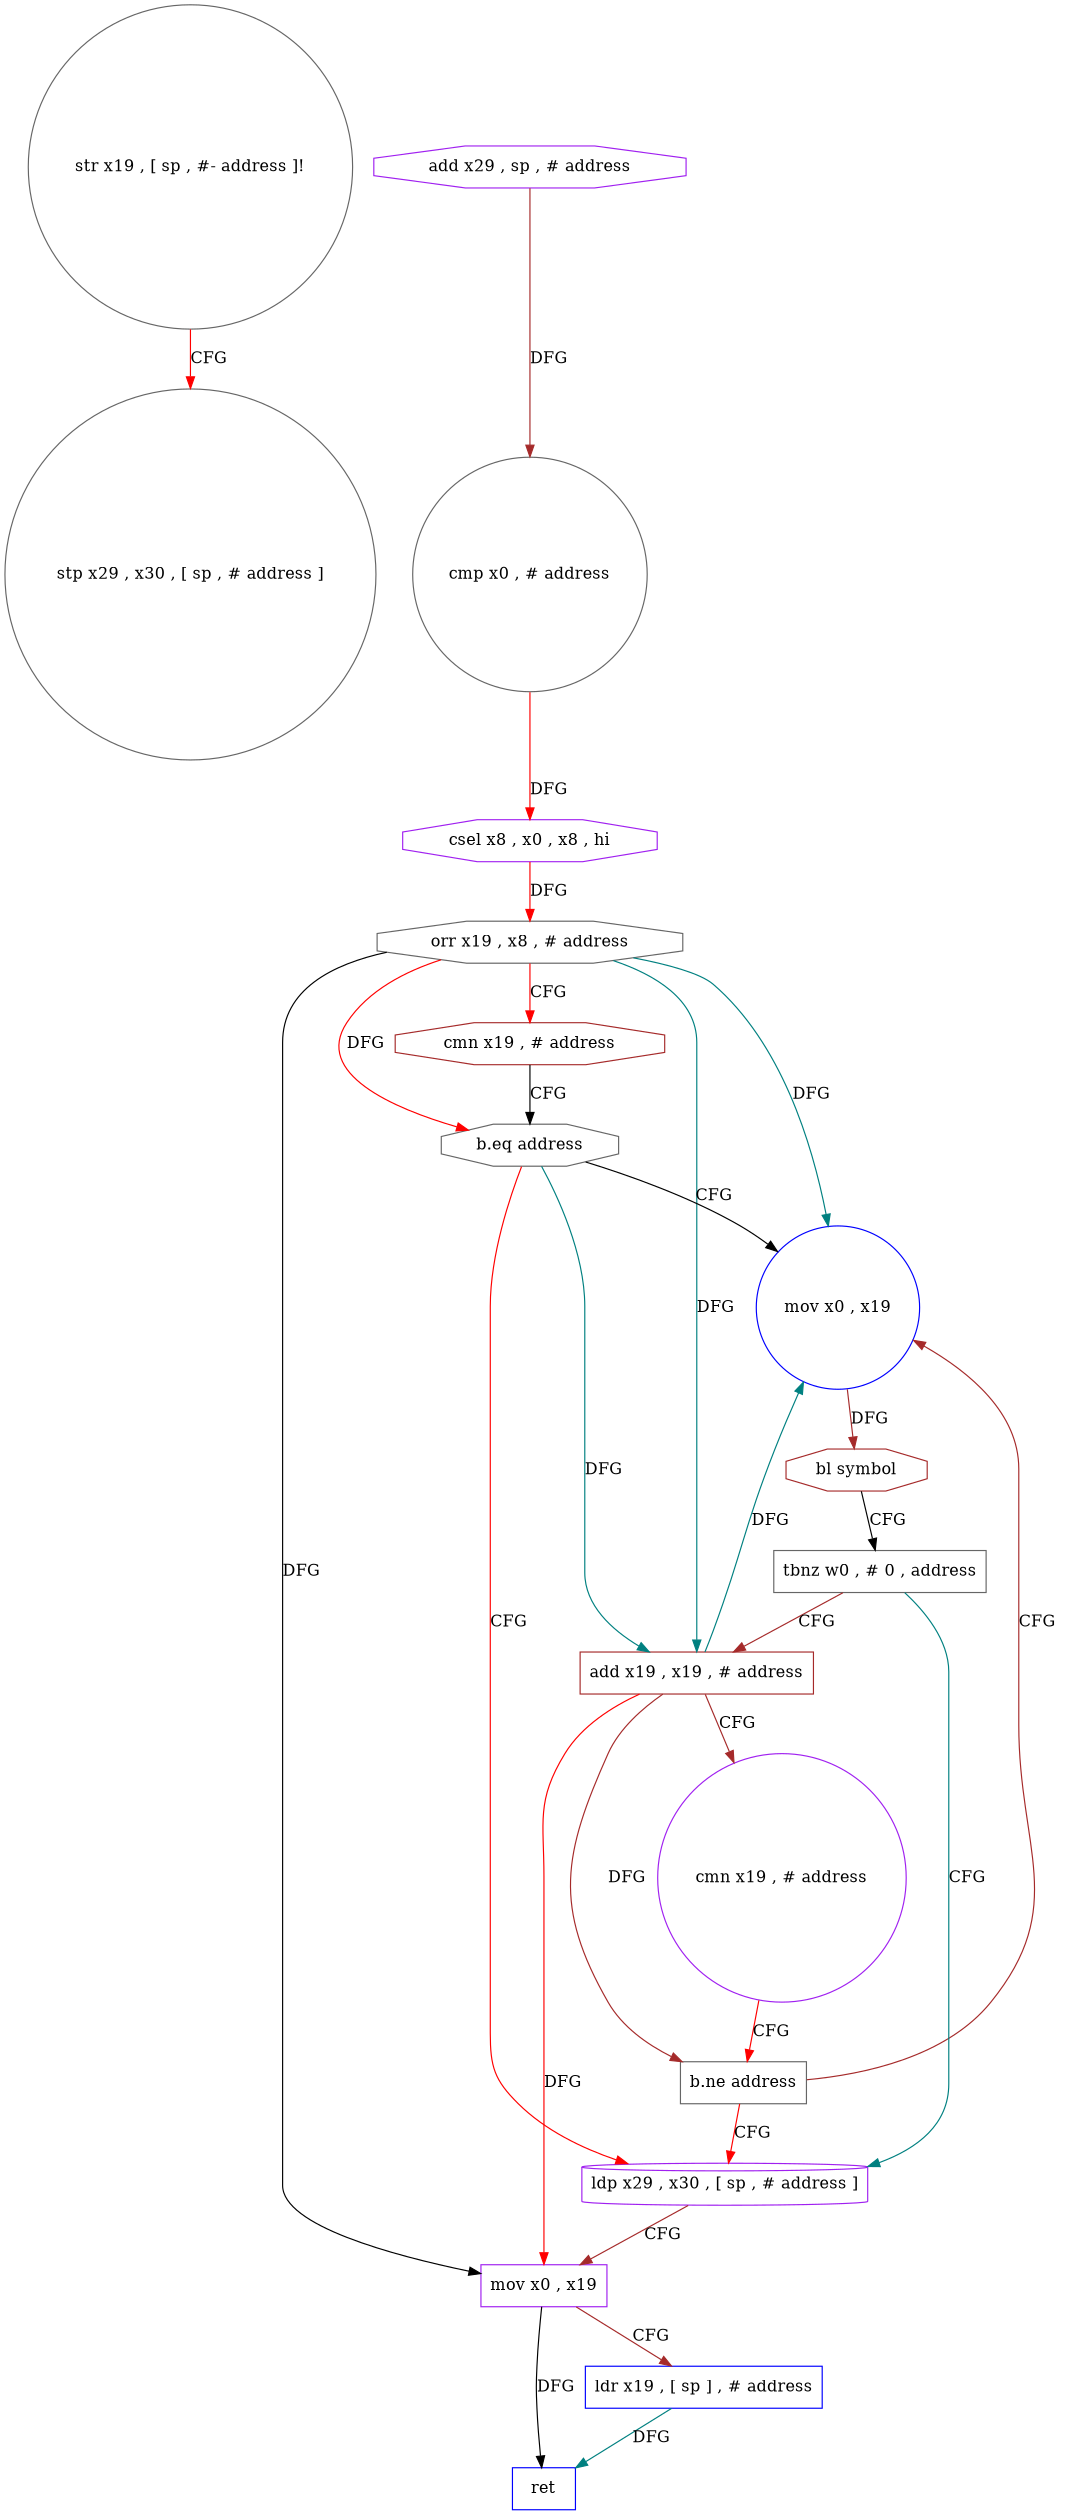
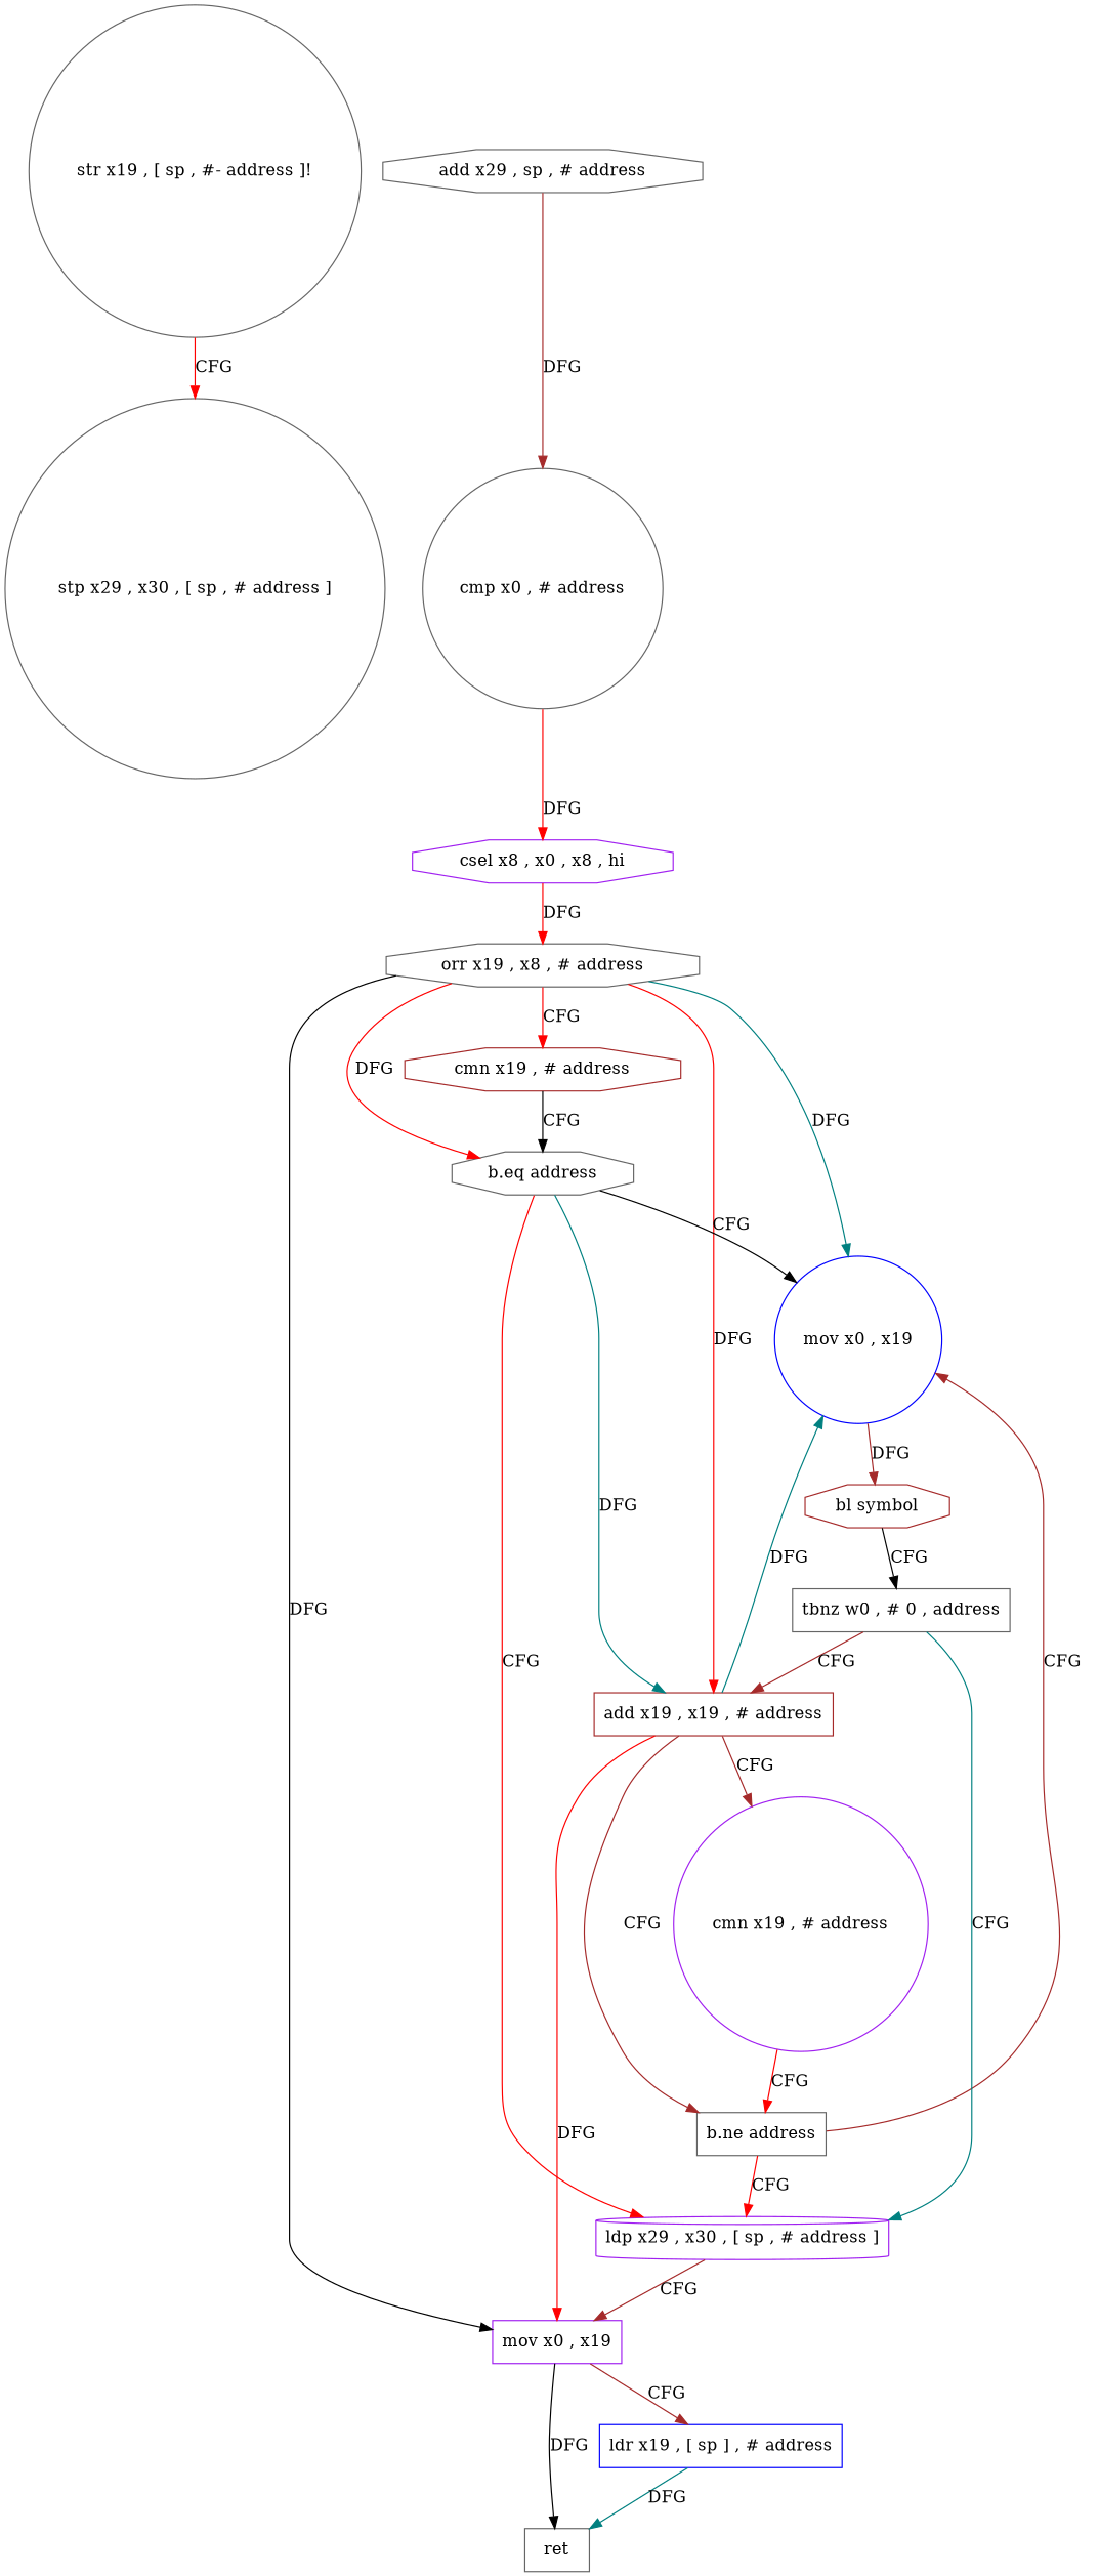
  digraph {
    node [color=gray40 shape=octagon]
    edge [color=red]
    n1 [label="str x19 , [ sp , #- address ]!" shape=circle]
    n2 [label="stp x29 , x30 , [ sp , # address ]" shape=circle]
-   n3 [color=purple label="add x29 , sp , # address"]
+   n3 [label="add x29 , sp , # address"]
    n4 [label="cmp x0 , # address" shape=circle]
    n5 [color=purple label="csel x8 , x0 , x8 , hi"]
    n6 [label="orr x19 , x8 , # address"]
    n7 [color=brown label="cmn x19 , # address"]
    n8 [label="b.eq address"]
    n9 [color=blue label="mov x0 , x19" shape=circle]
    n10 [color=purple label="mov x0 , x19" shape=box]
    n11 [color=brown label="add x19 , x19 , # address" shape=box]
    n12 [color=purple label="ldp x29 , x30 , [ sp , # address ]" shape=cylinder]
    n13 [color=brown label="bl symbol"]
    n14 [color=blue label="ldr x19 , [ sp ] , # address" shape=box]
-   n15 [color=blue label=ret shape=box]
+   n15 [label=ret shape=box]
    n16 [label="b.ne address" shape=box]
    n17 [color=purple label="cmn x19 , # address" shape=circle]
    n18 [label="tbnz w0 , # 0 , address" shape=box]
    n1 -> n2 [label=CFG]
    n3 -> n4 [color=brown label=DFG]
    n4 -> n5 [label=DFG]
    n5 -> n6 [label=DFG]
    n6 -> n7 [label=CFG]
    n6 -> n8 [label=DFG]
    n6 -> n9 [color=teal label=DFG]
    n6 -> n10 [color=black label=DFG]
-   n6 -> n11 [color=teal label=DFG]
+   n6 -> n11 [label=DFG]
    n7 -> n8 [color=black label=CFG]
    n8 -> n9 [color=black label=CFG]
    n8 -> n11 [color=teal label=DFG]
    n8 -> n12 [label=CFG]
    n9 -> n13 [color=brown label=DFG]
    n10 -> n14 [color=brown label=CFG]
    n10 -> n15 [color=black label=DFG]
    n11 -> n9 [color=teal label=DFG]
    n11 -> n10 [label=DFG]
-   n11 -> n16 [color=brown label=DFG]
+   n11 -> n16 [color=brown label=CFG]
    n11 -> n17 [color=brown label=CFG]
    n12 -> n10 [color=brown label=CFG]
    n13 -> n18 [color=black label=CFG]
    n14 -> n15 [color=teal label=DFG]
    n16 -> n9 [color=brown label=CFG]
    n16 -> n12 [label=CFG]
    n17 -> n16 [label=CFG]
    n18 -> n11 [color=brown label=CFG]
    n18 -> n12 [color=teal label=CFG]
  }
